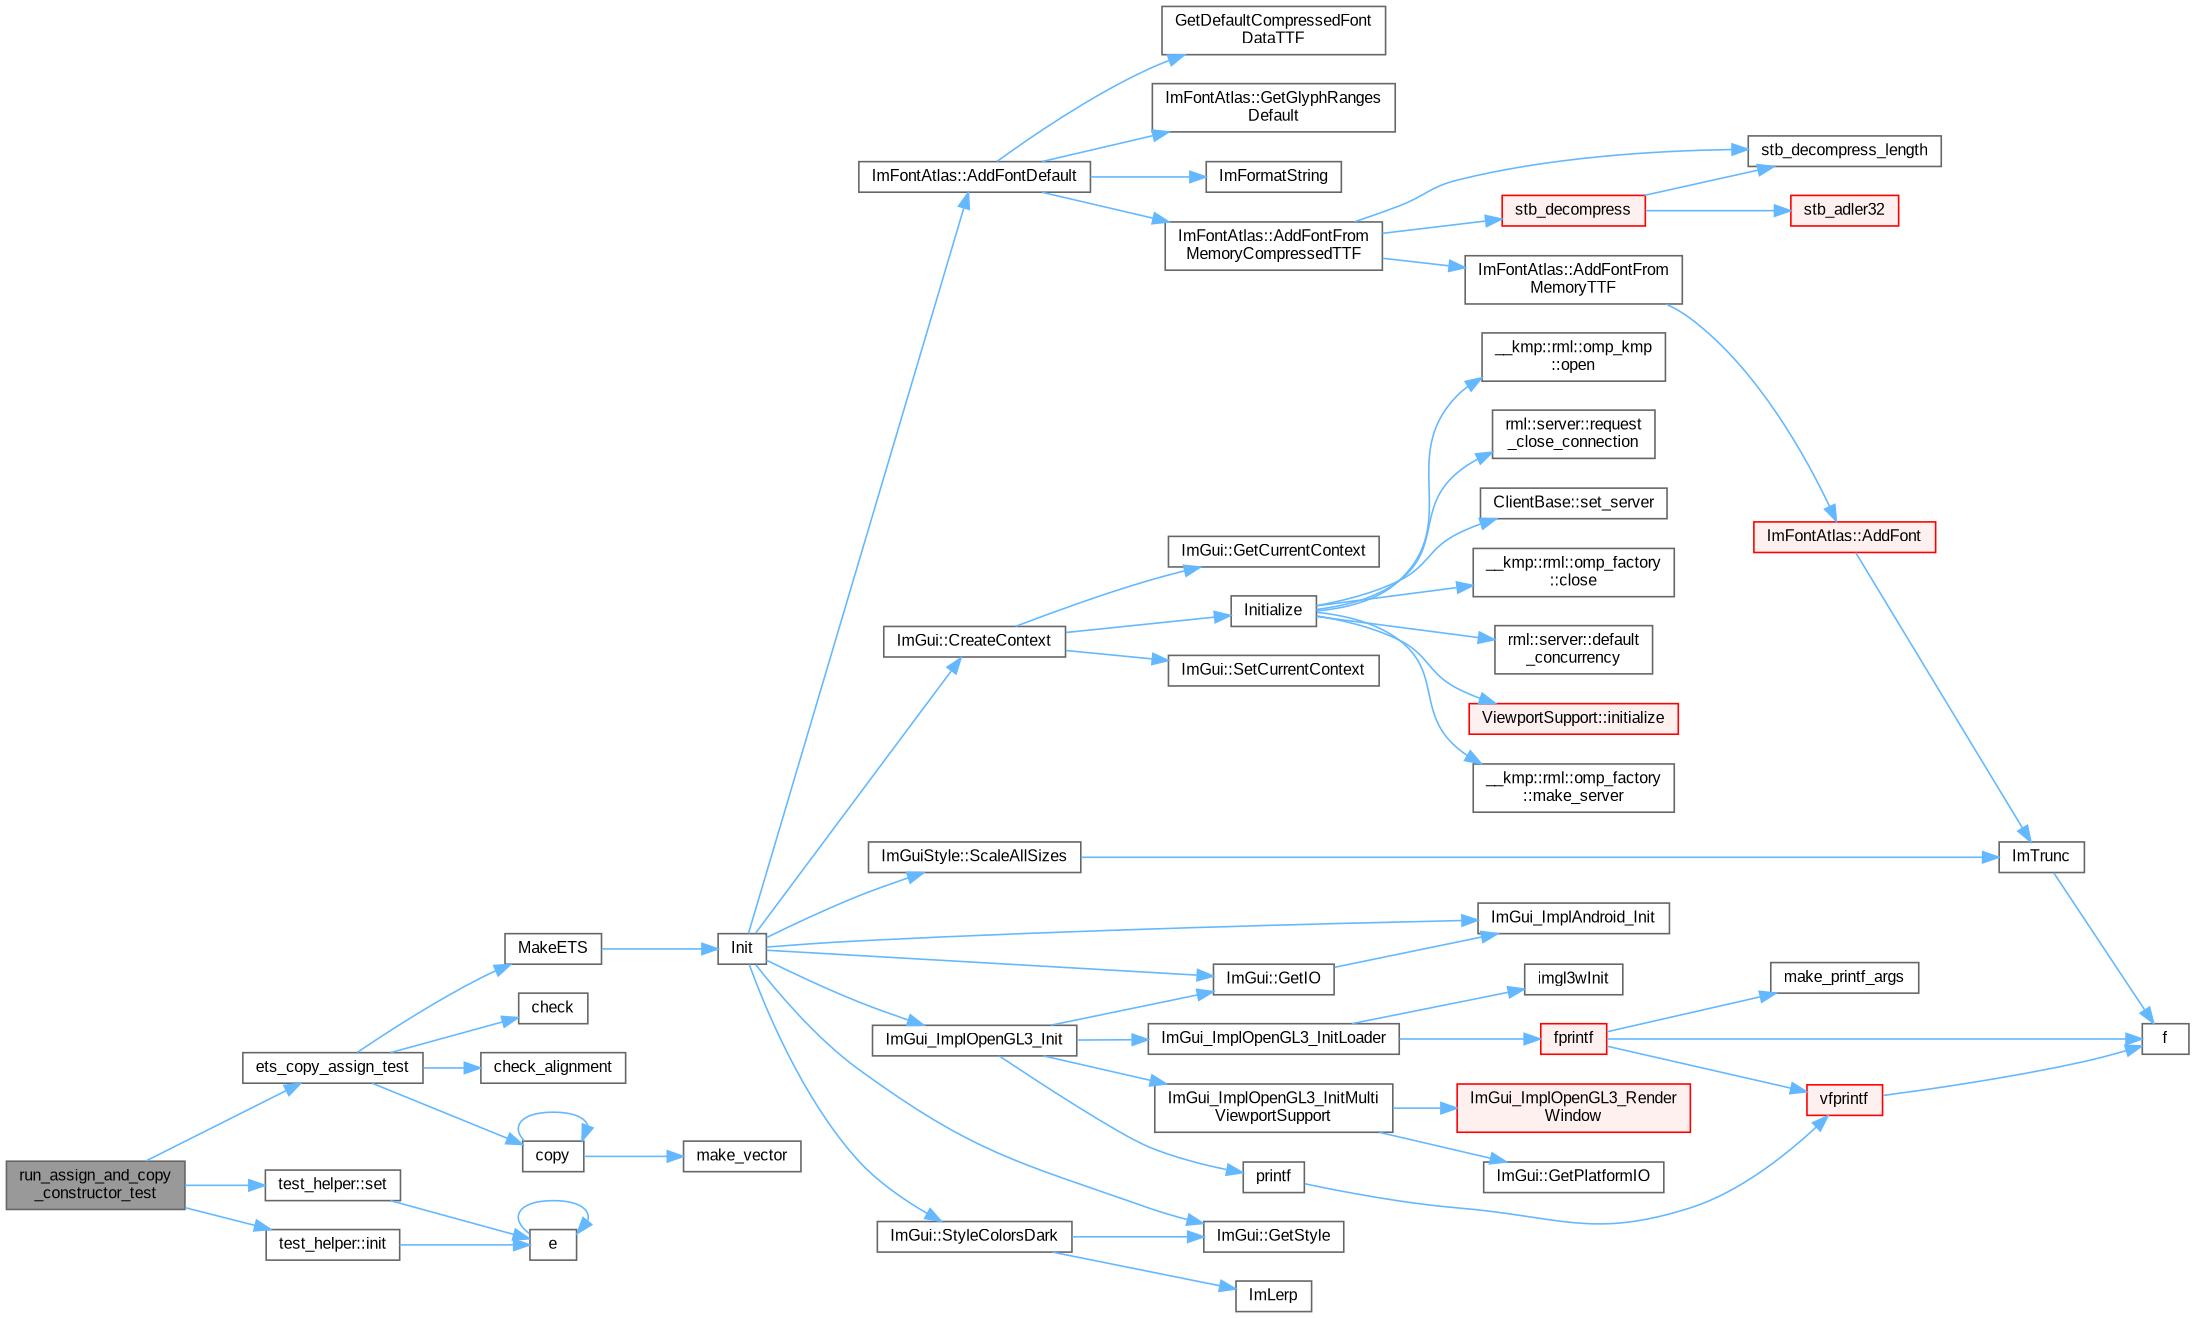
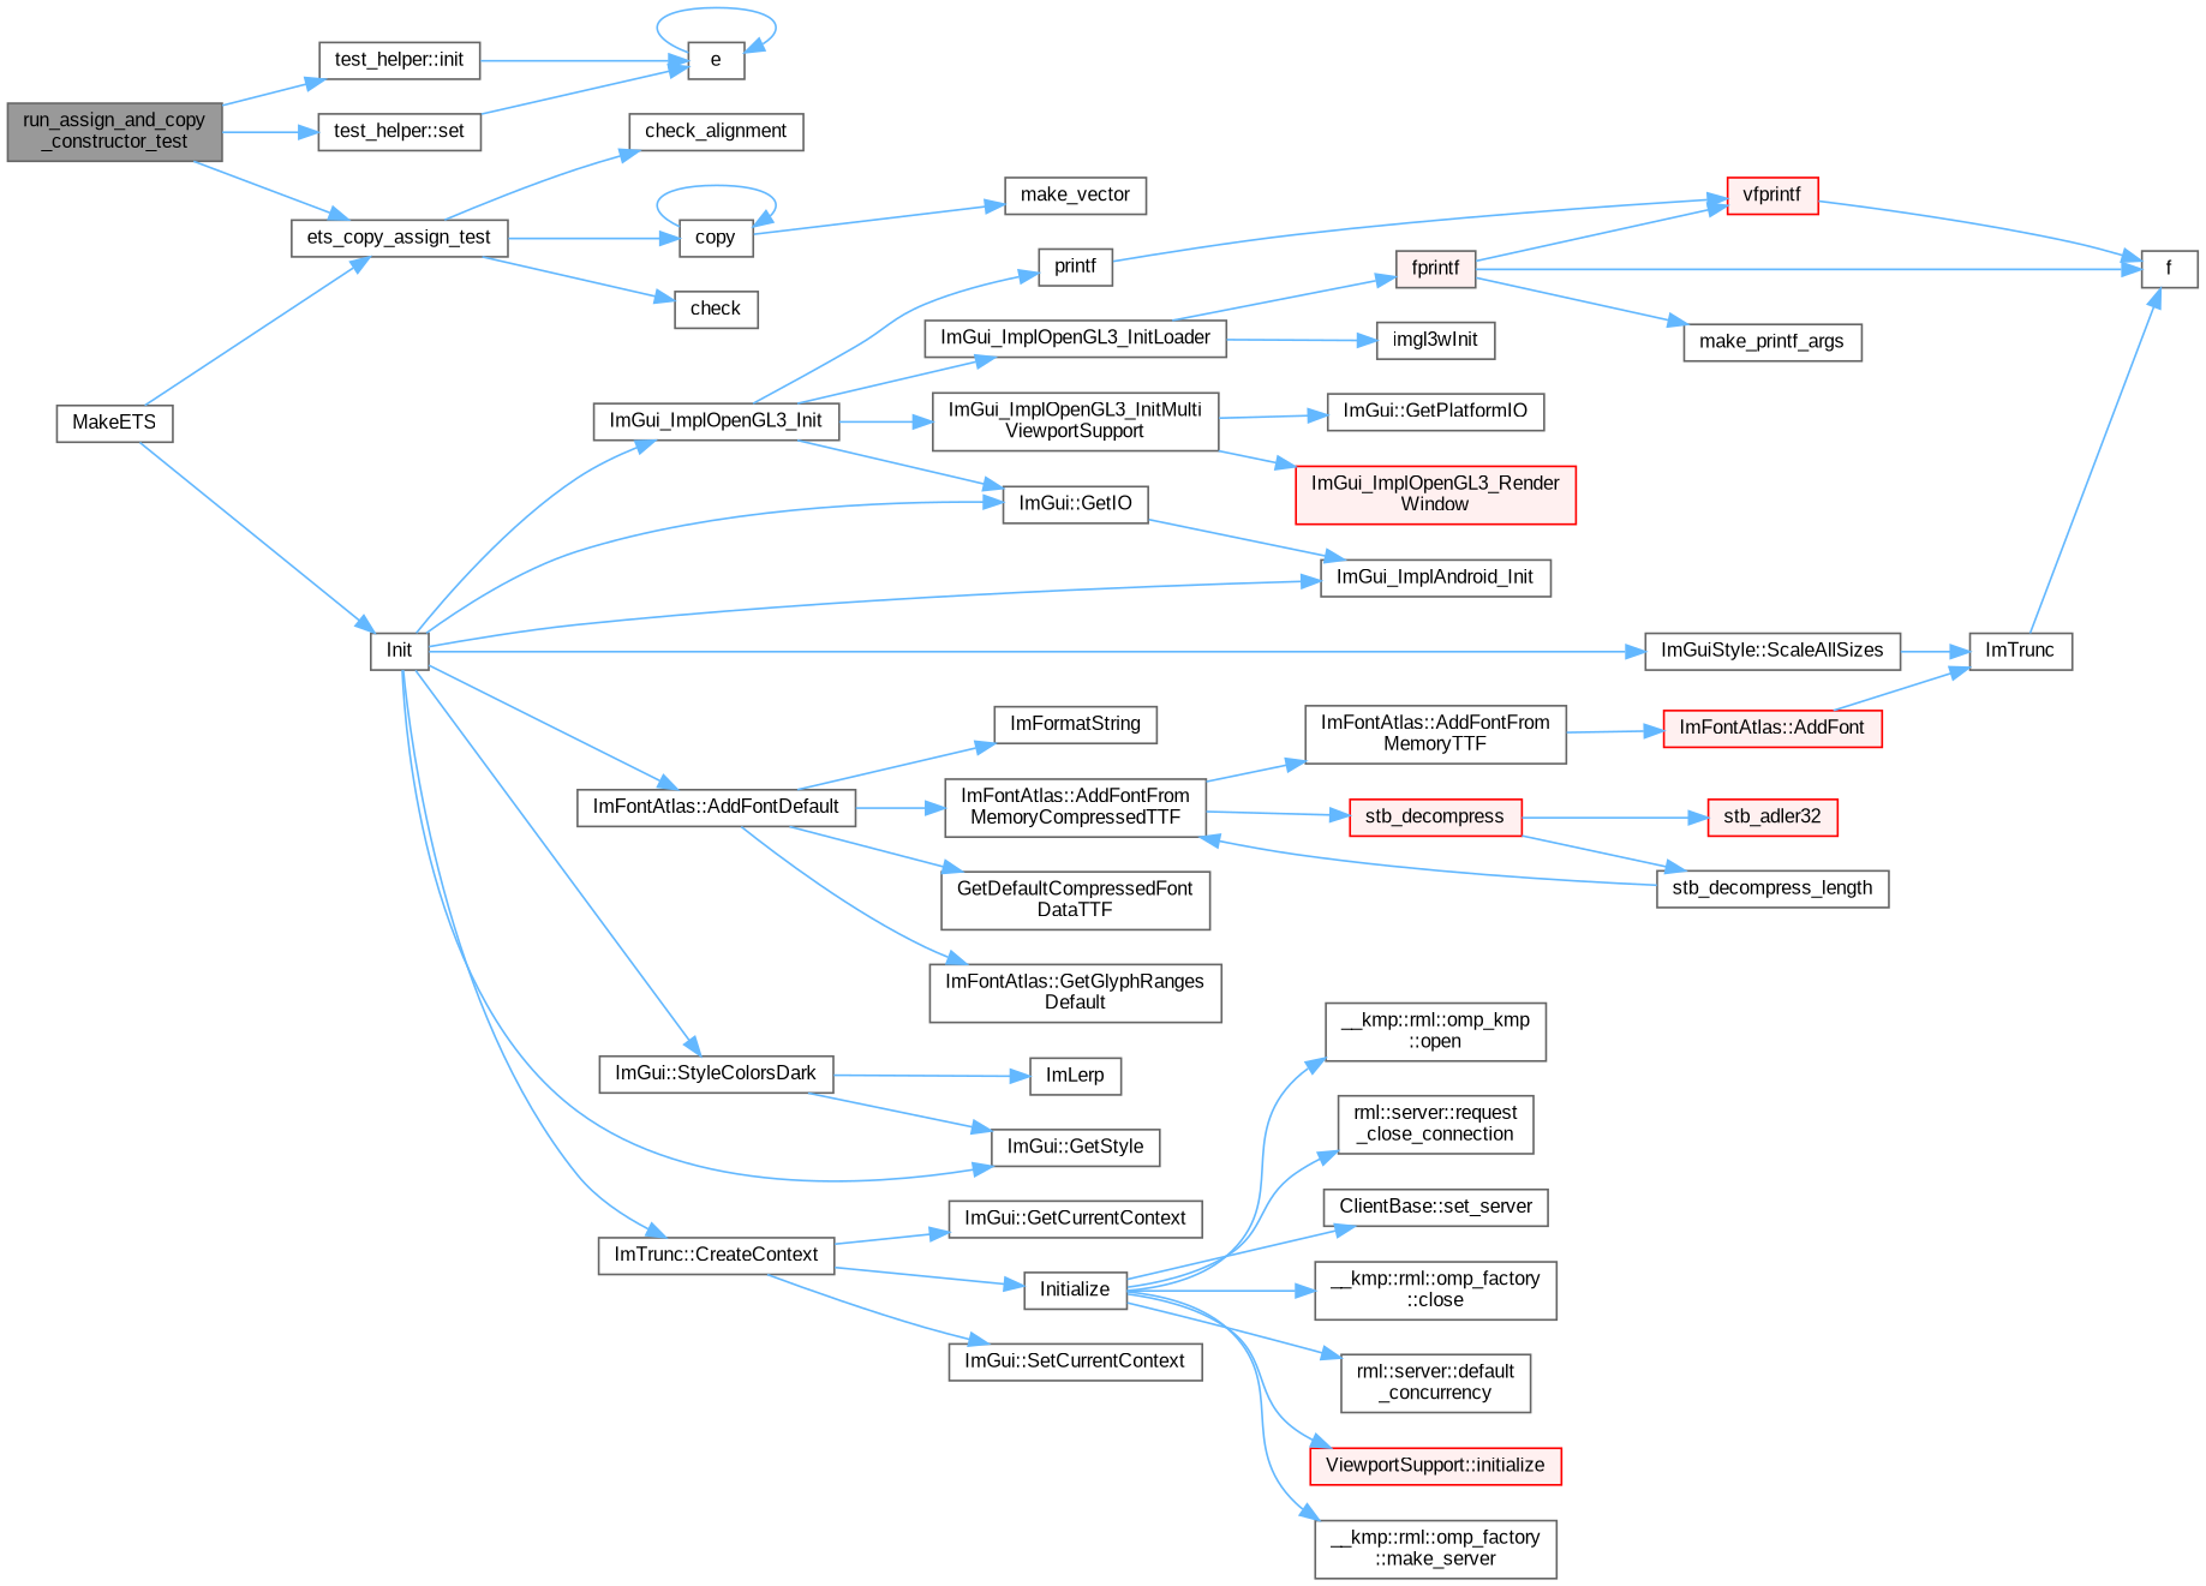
  digraph {
    fontname="Liberation Sans"
    rankdir=LR
    node [color=grey40 fillcolor=white fontname="Liberation Sans" fontsize=10 shape=box style=filled]
    edge [color=steelblue1 fontname="Liberation Sans" fontsize=10 labelfontname=Helvetica labelfontsize=10 style=solid]
    n1 [color=gray40 fillcolor=grey60 fontcolor=black height=0.2 label="run_assign_and_copy\l_constructor_test" width=0.4]
    n2 [height=0.2 label=ets_copy_assign_test width=0.4]
    n3 [height=0.2 label="test_helper::init" width=0.4]
    n4 [height=0.2 label="test_helper::set" width=0.4]
    n5 [height=0.2 label=check width=0.4]
    n6 [height=0.2 label=check_alignment width=0.4]
    n7 [height=0.2 label=copy width=0.4]
    n8 [height=0.2 label=MakeETS width=0.4]
    n9 [height=0.2 label=e width=0.4]
    n10 [height=0.2 label=make_vector width=0.4]
    n11 [height=0.2 label=Init width=0.4]
    n12 [height=0.2 label="ImFontAtlas::AddFontDefault" width=0.4]
-   n13 [height=0.2 label="ImGui::CreateContext" width=0.4]
+   n13 [height=0.2 label="ImTrunc::CreateContext" width=0.4]
    n14 [height=0.2 label="ImGui::GetIO" width=0.4]
    n15 [height=0.2 label="ImGui::GetStyle" width=0.4]
    n16 [height=0.2 label=ImGui_ImplAndroid_Init width=0.4]
    n17 [height=0.2 label=ImGui_ImplOpenGL3_Init width=0.4]
    n18 [height=0.2 label="ImGuiStyle::ScaleAllSizes" width=0.4]
    n19 [height=0.2 label="ImGui::StyleColorsDark" width=0.4]
    n20 [height=0.2 label="ImFontAtlas::AddFontFrom\lMemoryCompressedTTF" width=0.4]
    n21 [height=0.2 label="GetDefaultCompressedFont\lDataTTF" width=0.4]
    n22 [height=0.2 label="ImFontAtlas::GetGlyphRanges\lDefault" width=0.4]
    n23 [height=0.2 label=ImFormatString width=0.4]
    n24 [height=0.2 label="ImGui::GetCurrentContext" width=0.4]
    n25 [height=0.2 label=Initialize width=0.4]
    n26 [height=0.2 label="ImGui::SetCurrentContext" width=0.4]
    n27 [height=0.2 label=ImGui_ImplOpenGL3_InitLoader width=0.4]
    n28 [height=0.2 label="ImGui_ImplOpenGL3_InitMulti\lViewportSupport" width=0.4]
    n29 [height=0.2 label=printf width=0.4]
    n30 [height=0.2 label=ImTrunc width=0.4]
    n31 [height=0.2 label=ImLerp width=0.4]
    n32 [height=0.2 label="ImFontAtlas::AddFontFrom\lMemoryTTF" width=0.4]
    n33 [color=red fillcolor="#FFF0F0" height=0.2 label=stb_decompress width=0.4]
    n34 [height=0.2 label=stb_decompress_length width=0.4]
    n35 [color=red fillcolor="#FFF0F0" height=0.2 label="ImFontAtlas::AddFont" width=0.4]
    n36 [color=red fillcolor="#FFF0F0" height=0.2 label=stb_adler32 width=0.4]
    n37 [height=0.2 label=f width=0.4]
    n38 [height=0.2 label="__kmp::rml::omp_factory\l::close" width=0.4]
    n39 [height=0.2 label="rml::server::default\l_concurrency" width=0.4]
    n40 [color=red fillcolor="#FFF0F0" height=0.2 label="ViewportSupport::initialize" width=0.4]
    n41 [height=0.2 label="__kmp::rml::omp_factory\l::make_server" width=0.4]
    n42 [height=0.2 label="__kmp::rml::omp_kmp\l::open" width=0.4]
    n43 [height=0.2 label="rml::server::request\l_close_connection" width=0.4]
    n44 [height=0.2 label="ClientBase::set_server" width=0.4]
-   n45 [color=red fillcolor="#FFF0F0" height=0.2 label=fprintf width=0.4]
+   n45 [fillcolor="#FFF0F0" height=0.2 label=fprintf width=0.4]
    n46 [height=0.2 label=imgl3wInit width=0.4]
    n47 [height=0.2 label="ImGui::GetPlatformIO" width=0.4]
    n48 [color=red fillcolor="#FFF0F0" height=0.2 label="ImGui_ImplOpenGL3_Render\lWindow" width=0.4]
    n49 [color=red fillcolor="#FFF0F0" height=0.2 label=vfprintf width=0.4]
    n50 [height=0.2 label=make_printf_args width=0.4]
    n1 -> n2
    n1 -> n3
    n1 -> n4
    n2 -> n5
    n2 -> n6
    n2 -> n7
-   n2 -> n8
+   n8 -> n2
    n3 -> n9
    n4 -> n9
    n7 -> n7
    n7 -> n10
    n8 -> n11
    n9 -> n9
    n11 -> n12
    n11 -> n13
    n11 -> n14
    n11 -> n15
    n11 -> n16
    n11 -> n17
    n11 -> n18
    n11 -> n19
    n12 -> n20
    n12 -> n21
    n12 -> n22
    n12 -> n23
    n13 -> n24
    n13 -> n25
    n13 -> n26
    n14 -> n16
    n17 -> n14
    n17 -> n27
    n17 -> n28
    n17 -> n29
    n18 -> n30
    n19 -> n15
    n19 -> n31
    n20 -> n32
    n20 -> n33
-   n20 -> n34
+   n34 -> n20
    n25 -> n38
    n25 -> n39
    n25 -> n40
    n25 -> n41
    n25 -> n42
    n25 -> n43
    n25 -> n44
    n27 -> n45
    n27 -> n46
    n28 -> n47
    n28 -> n48
    n29 -> n49
    n30 -> n37
    n32 -> n35
    n33 -> n34
    n33 -> n36
    n35 -> n30
    n45 -> n37
    n45 -> n49
    n45 -> n50
    n49 -> n37
  }
